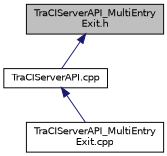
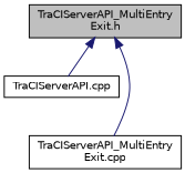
  digraph {
    node [color=black fillcolor=white fontname=Helvetica fontsize=10 shape=record style=filled]
    edge [color=midnightblue dir=back fontname=Helvetica fontsize=10 labelfontname=Helvetica labelfontsize=10 style=solid]
    n1 [fillcolor=grey75 fontcolor=black height=0.2 label="TraCIServerAPI_MultiEntry\lExit.h" width=0.4]
    n2 [height=0.2 label="TraCIServerAPI.cpp" width=0.4]
    n3 [height=0.2 label="TraCIServerAPI_MultiEntry\lExit.cpp" width=0.4]
    n1 -> n2
-   n2 -> n3
+   n1 -> n3
  }
